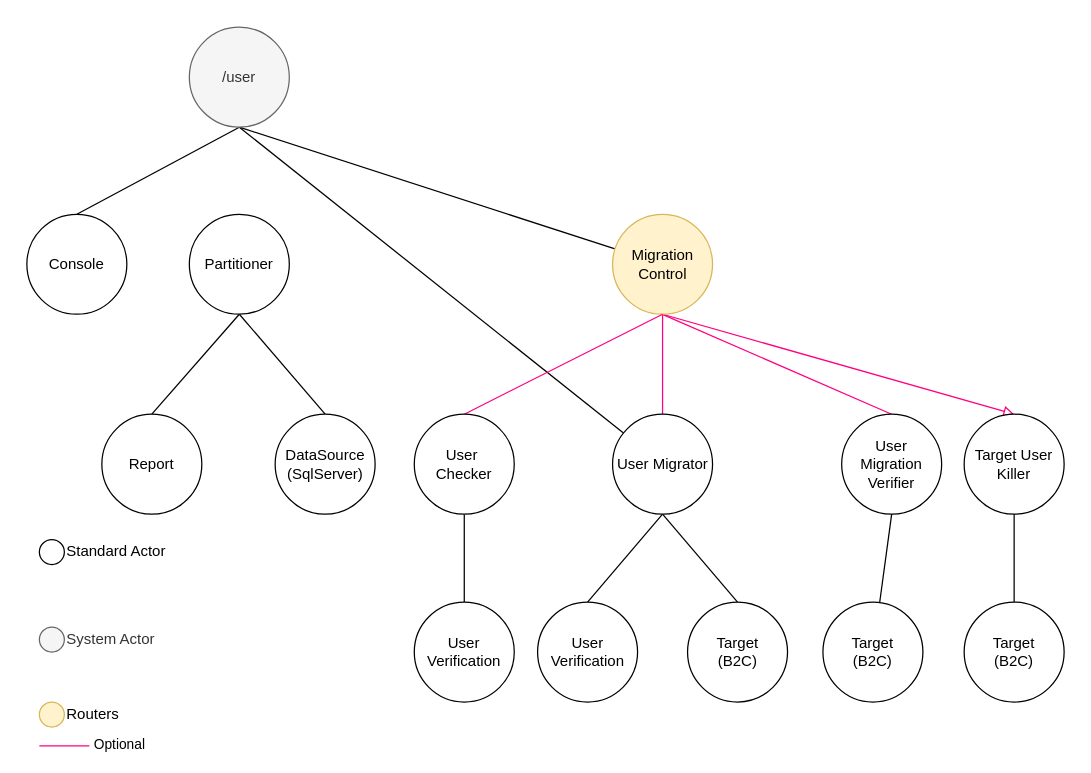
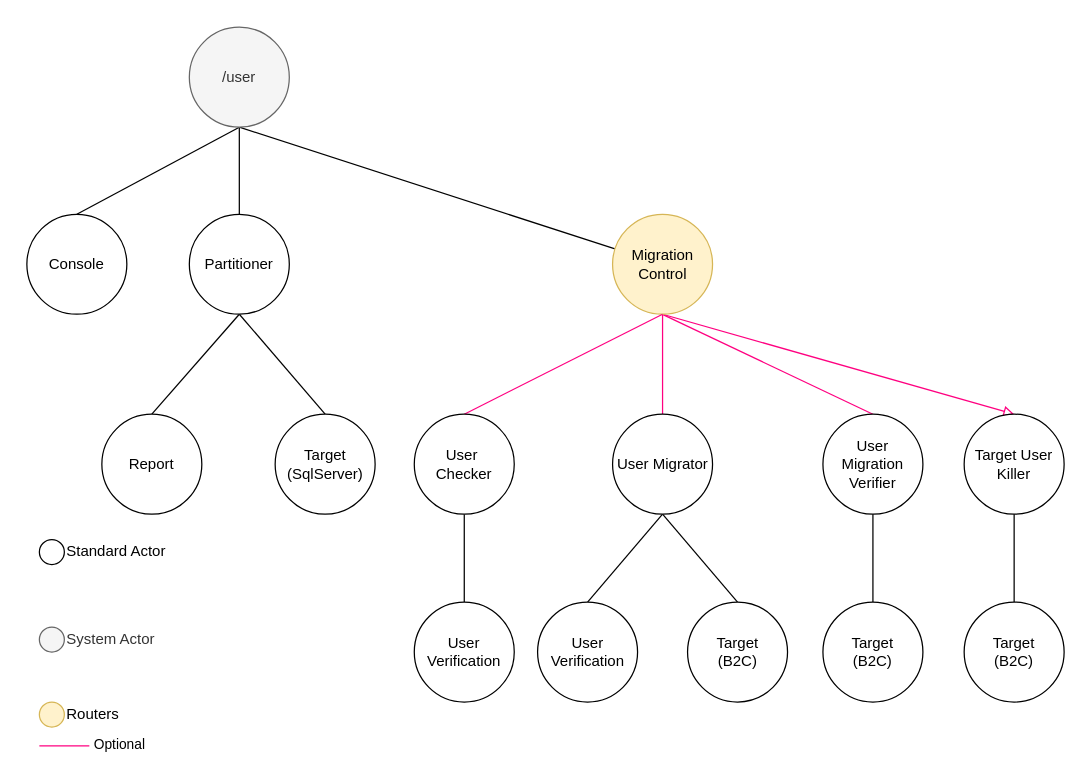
  <mxCell id="0" />
  <mxCell id="1" parent="0" />
  <mxCell id="2" value="" style="rounded=0;orthogonalLoop=1;jettySize=auto;html=1;endArrow=none;endFill=0;exitX=0.5;exitY=1;exitDx=0;exitDy=0;" parent="1" source="5" target="9" edge="1"><mxGeometry relative="1" as="geometry" /></mxCell>
  <mxCell id="3" value="" style="edgeStyle=none;rounded=0;orthogonalLoop=1;jettySize=auto;html=1;endArrow=none;endFill=0;exitX=0.5;exitY=1;exitDx=0;exitDy=0;entryX=0.5;entryY=0;entryDx=0;entryDy=0;" parent="1" source="5" target="16" edge="1"><mxGeometry relative="1" as="geometry" /></mxCell>
- <mxCell id="4" value="" style="edgeStyle=none;rounded=0;orthogonalLoop=1;jettySize=auto;html=1;endArrow=none;endFill=0;exitX=0.5;exitY=1;exitDx=0;exitDy=0;" parent="1" source="5" target="12" edge="1"><mxGeometry relative="1" as="geometry" /></mxCell>
+ <mxCell id="4" value="" style="edgeStyle=none;rounded=0;orthogonalLoop=1;jettySize=auto;html=1;endArrow=none;endFill=0;exitX=0.5;exitY=1;exitDx=0;exitDy=0;entryX=0.5;entryY=0;entryDx=0;entryDy=0;" parent="1" source="5" target="19" edge="1"><mxGeometry relative="1" as="geometry" /></mxCell>
  <mxCell id="5" value="/user" style="ellipse;whiteSpace=wrap;html=1;aspect=fixed;fillColor=#f5f5f5;strokeColor=#666666;fontColor=#333333;" parent="1" vertex="1"><mxGeometry x="150.997" y="20.997" width="80" height="80" as="geometry" /></mxCell>
  <mxCell id="6" value="" style="edgeStyle=orthogonalEdgeStyle;rounded=0;orthogonalLoop=1;jettySize=auto;html=1;endArrow=none;endFill=0;strokeColor=#FF0080;" parent="1" source="9" target="12" edge="1"><mxGeometry relative="1" as="geometry" /></mxCell>
  <mxCell id="7" style="edgeStyle=none;rounded=0;orthogonalLoop=1;jettySize=auto;html=1;entryX=0.5;entryY=0;entryDx=0;entryDy=0;endArrow=none;endFill=0;strokeColor=#FF0080;" parent="1" target="25" edge="1"><mxGeometry relative="1" as="geometry"><mxPoint x="530" y="251" as="sourcePoint" /></mxGeometry></mxCell>
  <mxCell id="8" style="edgeStyle=none;rounded=0;orthogonalLoop=1;jettySize=auto;html=1;entryX=0.5;entryY=0;entryDx=0;entryDy=0;endArrow=block;endFill=0;exitX=0.5;exitY=1;exitDx=0;exitDy=0;strokeColor=#FF0080;" parent="1" source="9" target="28" edge="1"><mxGeometry relative="1" as="geometry" /></mxCell>
  <mxCell id="9" value="Migration&lt;br&gt;Control" style="ellipse;whiteSpace=wrap;html=1;aspect=fixed;fillColor=#fff2cc;strokeColor=#d6b656;" parent="1" vertex="1"><mxGeometry x="489.667" y="170.667" width="80" height="80" as="geometry" /></mxCell>
  <mxCell id="10" value="" style="rounded=0;orthogonalLoop=1;jettySize=auto;html=1;endArrow=none;endFill=0;exitX=0.5;exitY=1;exitDx=0;exitDy=0;entryX=0.5;entryY=0;entryDx=0;entryDy=0;" parent="1" source="12" target="14" edge="1"><mxGeometry relative="1" as="geometry" /></mxCell>
  <mxCell id="11" value="" style="rounded=0;orthogonalLoop=1;jettySize=auto;html=1;endArrow=none;endFill=0;exitX=0.5;exitY=1;exitDx=0;exitDy=0;entryX=0.5;entryY=0;entryDx=0;entryDy=0;" parent="1" source="12" target="15" edge="1"><mxGeometry relative="1" as="geometry" /></mxCell>
  <mxCell id="12" value="User Migrator" style="ellipse;whiteSpace=wrap;html=1;aspect=fixed;" parent="1" vertex="1"><mxGeometry x="489.667" y="330.667" width="80" height="80" as="geometry" /></mxCell>
  <mxCell id="13" style="edgeStyle=none;rounded=0;orthogonalLoop=1;jettySize=auto;html=1;exitX=1;exitY=0.5;exitDx=0;exitDy=0;endArrow=none;endFill=0;" parent="1" source="14" edge="1"><mxGeometry relative="1" as="geometry"><mxPoint x="499.67" y="521" as="targetPoint" /></mxGeometry></mxCell>
  <mxCell id="14" value="User&lt;br&gt;Verification" style="ellipse;whiteSpace=wrap;html=1;aspect=fixed;" parent="1" vertex="1"><mxGeometry x="429.667" y="480.997" width="80" height="80" as="geometry" /></mxCell>
  <mxCell id="15" value="Target&lt;br&gt;(B2C)" style="ellipse;whiteSpace=wrap;html=1;aspect=fixed;" parent="1" vertex="1"><mxGeometry x="549.667" y="480.997" width="80" height="80" as="geometry" /></mxCell>
  <mxCell id="16" value="Console" style="ellipse;whiteSpace=wrap;html=1;aspect=fixed;" parent="1" vertex="1"><mxGeometry x="20.997" y="170.667" width="80" height="80" as="geometry" /></mxCell>
  <mxCell id="17" style="edgeStyle=none;rounded=0;orthogonalLoop=1;jettySize=auto;html=1;endArrow=none;endFill=0;exitX=0.5;exitY=1;exitDx=0;exitDy=0;entryX=0.5;entryY=0;entryDx=0;entryDy=0;" parent="1" source="19" target="20" edge="1"><mxGeometry relative="1" as="geometry" /></mxCell>
  <mxCell id="18" value="" style="rounded=0;orthogonalLoop=1;jettySize=auto;html=1;endArrow=none;endFill=0;exitX=0.5;exitY=1;exitDx=0;exitDy=0;entryX=0.5;entryY=0;entryDx=0;entryDy=0;" parent="1" source="19" target="21" edge="1"><mxGeometry relative="1" as="geometry" /></mxCell>
  <mxCell id="19" value="Partitioner" style="ellipse;whiteSpace=wrap;html=1;aspect=fixed;" parent="1" vertex="1"><mxGeometry x="150.997" y="170.667" width="80" height="80" as="geometry" /></mxCell>
- <mxCell id="20" value="DataSource&lt;br&gt;(SqlServer)" style="ellipse;whiteSpace=wrap;html=1;aspect=fixed;" parent="1" vertex="1"><mxGeometry x="219.667" y="330.667" width="80" height="80" as="geometry" /></mxCell>
+ <mxCell id="20" value="Target&lt;br&gt;(SqlServer)" style="ellipse;whiteSpace=wrap;html=1;aspect=fixed;" parent="1" vertex="1"><mxGeometry x="219.667" y="330.667" width="80" height="80" as="geometry" /></mxCell>
  <mxCell id="21" value="Report" style="ellipse;whiteSpace=wrap;html=1;aspect=fixed;" parent="1" vertex="1"><mxGeometry x="80.997" y="330.667" width="80" height="80" as="geometry" /></mxCell>
  <mxCell id="22" style="edgeStyle=none;rounded=0;orthogonalLoop=1;jettySize=auto;html=1;entryX=0.5;entryY=1;entryDx=0;entryDy=0;endArrow=none;endFill=0;exitX=0.5;exitY=0;exitDx=0;exitDy=0;strokeColor=#FF0080;" parent="1" source="24" target="9" edge="1"><mxGeometry relative="1" as="geometry" /></mxCell>
  <mxCell id="23" value="" style="edgeStyle=none;rounded=0;orthogonalLoop=1;jettySize=auto;html=1;startArrow=none;startFill=0;endArrow=none;endFill=0;strokeColor=#000000;fontColor=#000000;" parent="1" source="24" target="31" edge="1"><mxGeometry relative="1" as="geometry" /></mxCell>
  <mxCell id="24" value="User&amp;nbsp;&lt;br&gt;Checker" style="ellipse;whiteSpace=wrap;html=1;aspect=fixed;" parent="1" vertex="1"><mxGeometry x="330.997" y="330.667" width="80" height="80" as="geometry" /></mxCell>
- <mxCell id="25" value="User Migration&lt;br&gt;Verifier" style="ellipse;whiteSpace=wrap;html=1;aspect=fixed;" parent="1" vertex="1"><mxGeometry x="672.997" y="330.667" width="80" height="80" as="geometry" /></mxCell>
+ <mxCell id="25" value="User Migration&lt;br&gt;Verifier" style="ellipse;whiteSpace=wrap;html=1;aspect=fixed;" parent="1" vertex="1"><mxGeometry x="657.997" y="330.667" width="80" height="80" as="geometry" /></mxCell>
  <mxCell id="26" style="edgeStyle=none;rounded=0;orthogonalLoop=1;jettySize=auto;html=1;entryX=0.5;entryY=1;entryDx=0;entryDy=0;endArrow=none;endFill=0;" parent="1" source="27" target="25" edge="1"><mxGeometry relative="1" as="geometry" /></mxCell>
  <mxCell id="27" value="Target&lt;br&gt;(B2C)" style="ellipse;whiteSpace=wrap;html=1;aspect=fixed;" parent="1" vertex="1"><mxGeometry x="657.997" y="480.997" width="80" height="80" as="geometry" /></mxCell>
  <mxCell id="28" value="Target User Killer" style="ellipse;whiteSpace=wrap;html=1;aspect=fixed;" parent="1" vertex="1"><mxGeometry x="770.997" y="330.667" width="80" height="80" as="geometry" /></mxCell>
  <mxCell id="29" style="edgeStyle=none;rounded=0;orthogonalLoop=1;jettySize=auto;html=1;entryX=0.5;entryY=1;entryDx=0;entryDy=0;endArrow=none;endFill=0;" parent="1" source="30" target="28" edge="1"><mxGeometry relative="1" as="geometry" /></mxCell>
  <mxCell id="30" value="Target&lt;br&gt;(B2C)" style="ellipse;whiteSpace=wrap;html=1;aspect=fixed;" parent="1" vertex="1"><mxGeometry x="770.997" y="480.997" width="80" height="80" as="geometry" /></mxCell>
  <mxCell id="31" value="User&lt;br&gt;Verification" style="ellipse;whiteSpace=wrap;html=1;aspect=fixed;" parent="1" vertex="1"><mxGeometry x="330.997" y="480.997" width="80" height="80" as="geometry" /></mxCell>
  <mxCell id="32" value="Legenda" parent="0" />
  <mxCell id="33" value="Standard Actor" style="ellipse;html=1;aspect=fixed;labelPosition=right;verticalLabelPosition=middle;align=left;verticalAlign=middle;" parent="32" vertex="1"><mxGeometry x="31" y="431" width="20" height="20" as="geometry" /></mxCell>
  <mxCell id="34" value="Routers" style="ellipse;html=1;aspect=fixed;labelPosition=right;verticalLabelPosition=middle;align=left;verticalAlign=middle;fillColor=#fff2cc;strokeColor=#d6b656;" parent="32" vertex="1"><mxGeometry x="31" y="561" width="20" height="20" as="geometry" /></mxCell>
  <mxCell id="35" value="System Actor" style="ellipse;html=1;aspect=fixed;labelPosition=right;verticalLabelPosition=middle;align=left;verticalAlign=middle;fillColor=#f5f5f5;strokeColor=#666666;fontColor=#333333;" parent="32" vertex="1"><mxGeometry x="31" y="501" width="20" height="20" as="geometry" /></mxCell>
  <mxCell id="36" style="edgeStyle=none;rounded=0;orthogonalLoop=1;jettySize=auto;html=1;endArrow=none;endFill=0;exitX=0.5;exitY=0;exitDx=0;exitDy=0;strokeColor=#FF0080;" parent="32" edge="1"><mxGeometry relative="1" as="geometry"><mxPoint x="30.997" y="595.997" as="sourcePoint" /><mxPoint x="71" y="596" as="targetPoint" /></mxGeometry></mxCell>
  <mxCell id="37" value="Optional" style="edgeLabel;html=1;align=left;verticalAlign=middle;resizable=0;points=[];labelPosition=right;verticalLabelPosition=middle;" parent="36" vertex="1" connectable="0"><mxGeometry x="0.367" y="1" relative="1" as="geometry"><mxPoint x="15" as="offset" /></mxGeometry></mxCell>
